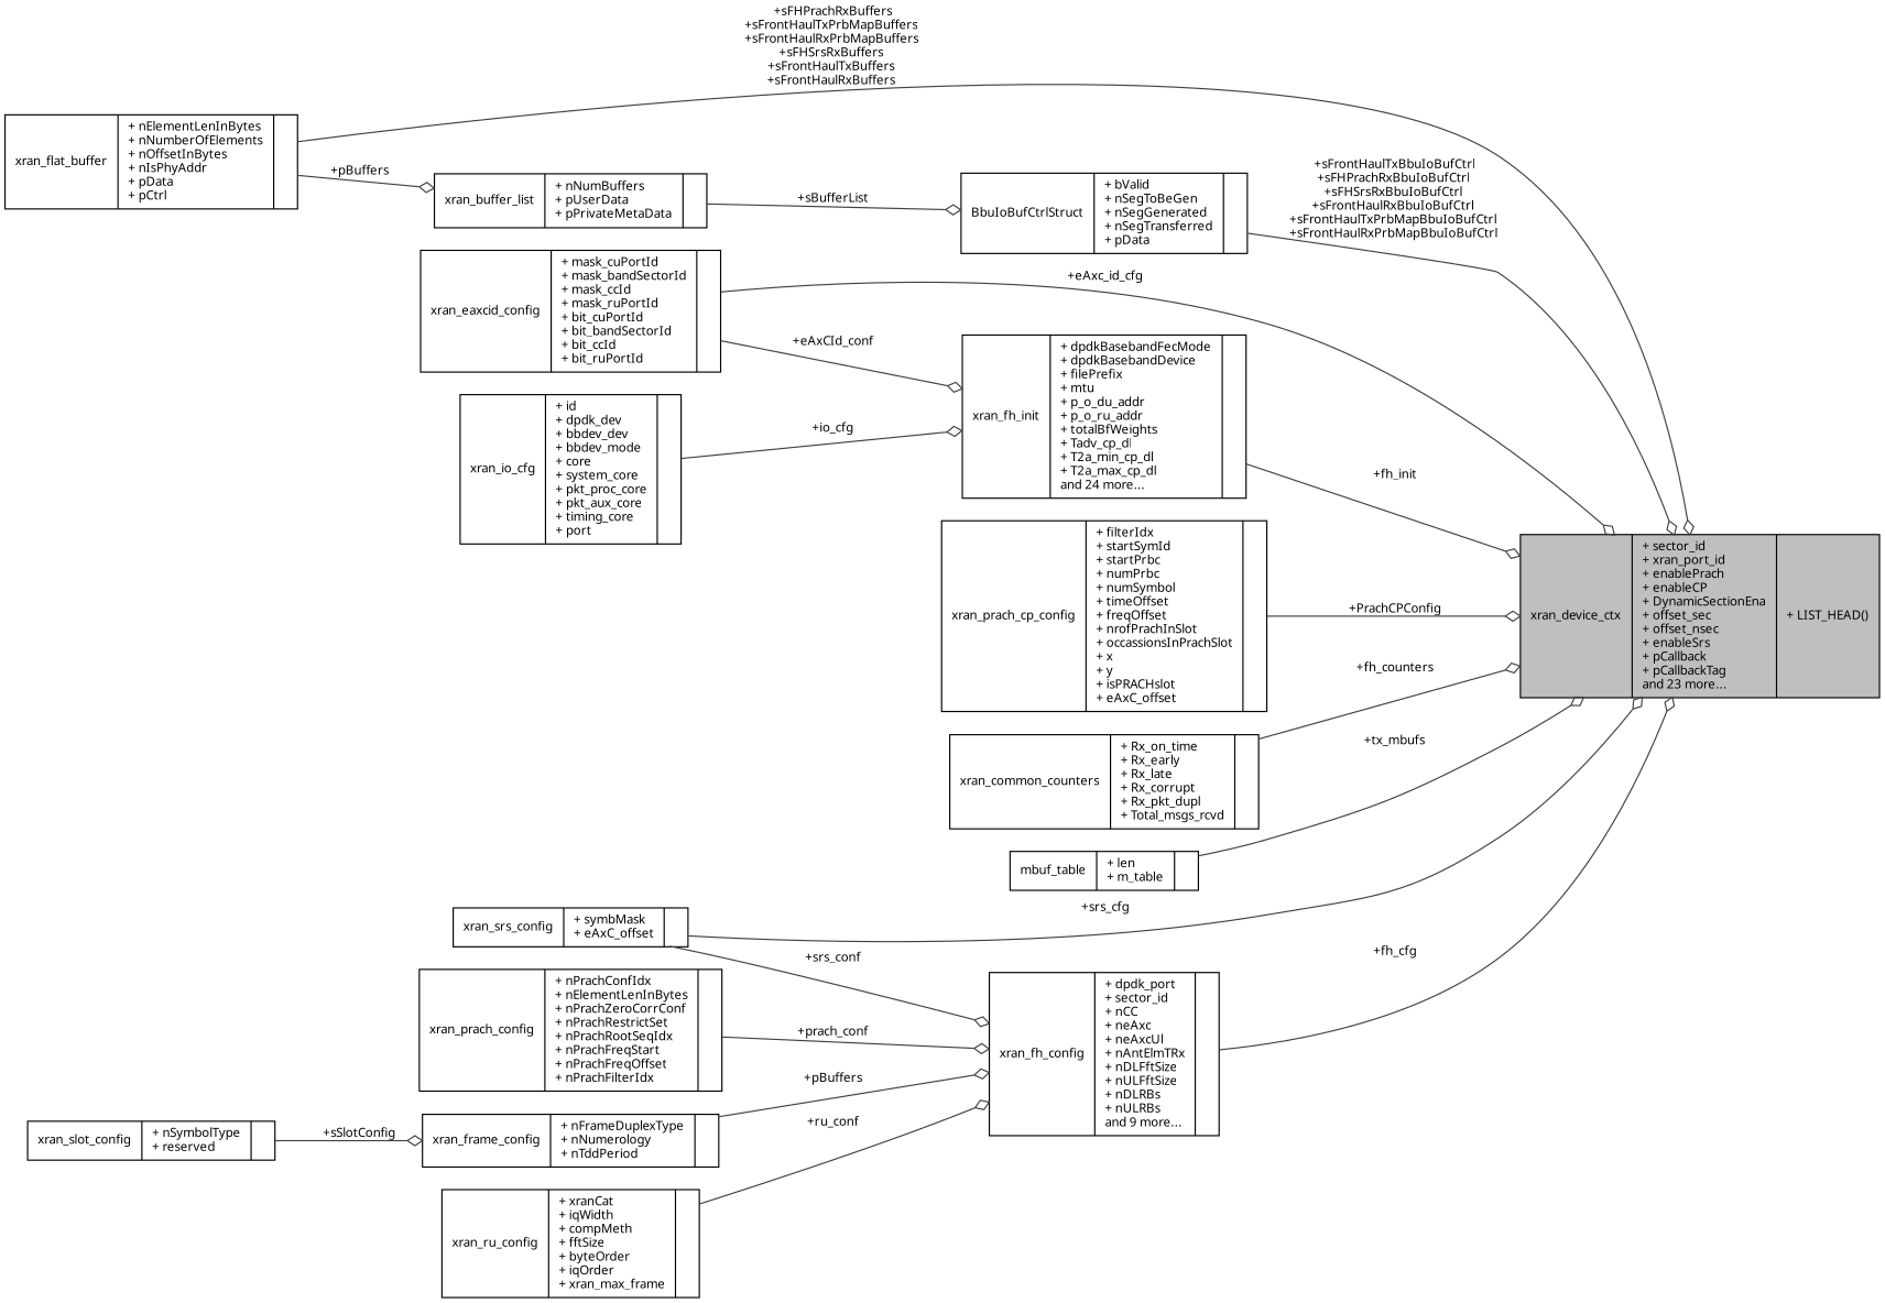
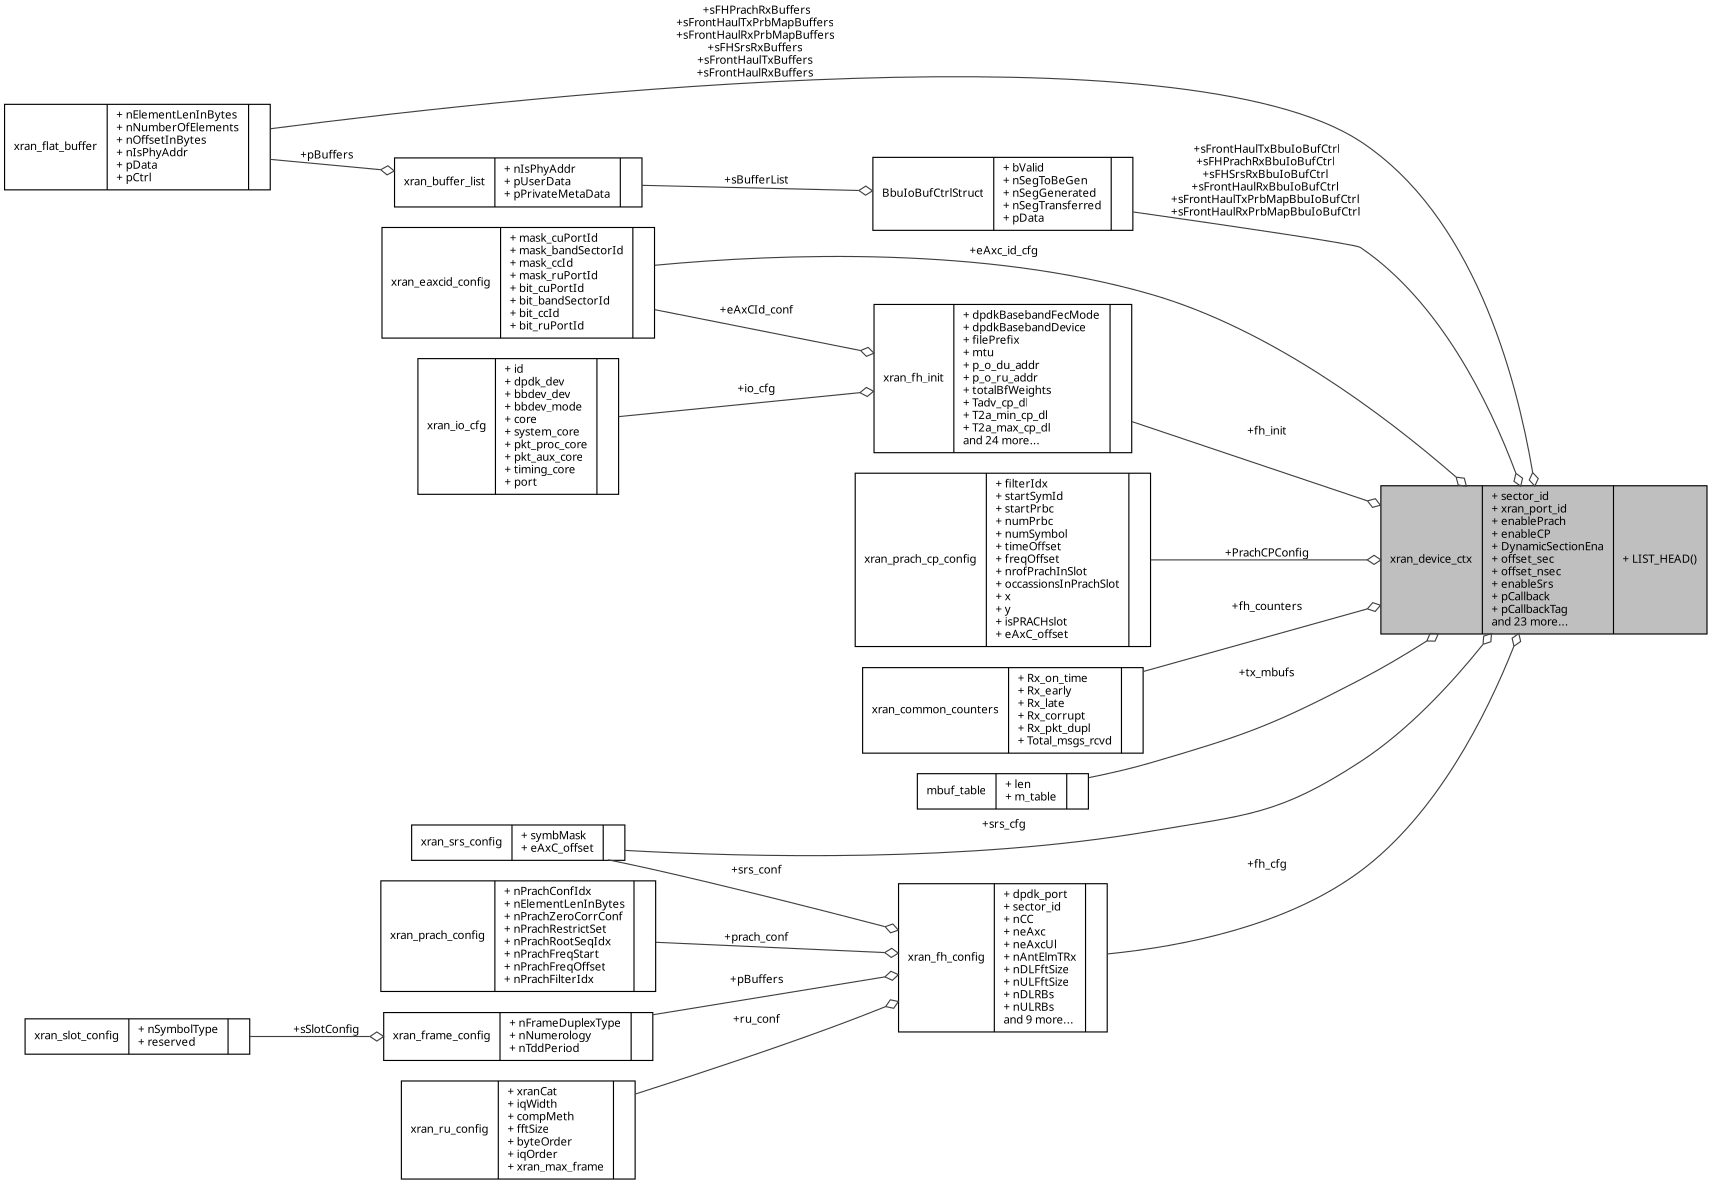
  digraph {
    fontname="Noto Sans"
    rankdir=LR
    node [color=black fillcolor=white fontname="Noto Sans" fontsize=10 shape=record style=filled]
    edge [arrowhead=odiamond color=grey25 fontname="Noto Sans" fontsize=10 labelfontname=Helvetica labelfontsize=10 style=solid]
    n1 [fillcolor=grey75 fontcolor=black height=0.2 label="{xran_device_ctx\n|+ sector_id\l+ xran_port_id\l+ enablePrach\l+ enableCP\l+ DynamicSectionEna\l+ offset_sec\l+ offset_nsec\l+ enableSrs\l+ pCallback\l+ pCallbackTag\land 23 more...\l|+ LIST_HEAD()\l}" width=0.4]
    n2 [height=0.2 label="{BbuIoBufCtrlStruct\n|+ bValid\l+ nSegToBeGen\l+ nSegGenerated\l+ nSegTransferred\l+ pData\l|}" width=0.4]
-   n3 [height=0.2 label="{xran_buffer_list\n|+ nNumBuffers\l+ pUserData\l+ pPrivateMetaData\l|}" width=0.4]
+   n3 [height=0.2 label="{xran_buffer_list\n|+ nIsPhyAddr\l+ pUserData\l+ pPrivateMetaData\l|}" width=0.4]
    n4 [height=0.2 label="{xran_flat_buffer\n|+ nElementLenInBytes\l+ nNumberOfElements\l+ nOffsetInBytes\l+ nIsPhyAddr\l+ pData\l+ pCtrl\l|}" width=0.4]
    n5 [height=0.2 label="{xran_eaxcid_config\n|+ mask_cuPortId\l+ mask_bandSectorId\l+ mask_ccId\l+ mask_ruPortId\l+ bit_cuPortId\l+ bit_bandSectorId\l+ bit_ccId\l+ bit_ruPortId\l|}" width=0.4]
    n6 [height=0.2 label="{xran_fh_init\n|+ dpdkBasebandFecMode\l+ dpdkBasebandDevice\l+ filePrefix\l+ mtu\l+ p_o_du_addr\l+ p_o_ru_addr\l+ totalBfWeights\l+ Tadv_cp_dl\l+ T2a_min_cp_dl\l+ T2a_max_cp_dl\land 24 more...\l|}" width=0.4]
    n7 [height=0.2 label="{xran_prach_cp_config\n|+ filterIdx\l+ startSymId\l+ startPrbc\l+ numPrbc\l+ numSymbol\l+ timeOffset\l+ freqOffset\l+ nrofPrachInSlot\l+ occassionsInPrachSlot\l+ x\l+ y\l+ isPRACHslot\l+ eAxC_offset\l|}" width=0.4]
    n8 [height=0.2 label="{xran_common_counters\n|+ Rx_on_time\l+ Rx_early\l+ Rx_late\l+ Rx_corrupt\l+ Rx_pkt_dupl\l+ Total_msgs_rcvd\l|}" width=0.4]
    n9 [height=0.2 label="{mbuf_table\n|+ len\l+ m_table\l|}" width=0.4]
    n10 [height=0.2 label="{xran_io_cfg\n|+ id\l+ dpdk_dev\l+ bbdev_dev\l+ bbdev_mode\l+ core\l+ system_core\l+ pkt_proc_core\l+ pkt_aux_core\l+ timing_core\l+ port\l|}" width=0.4]
    n11 [height=0.2 label="{xran_srs_config\n|+ symbMask\l+ eAxC_offset\l|}" width=0.4]
    n12 [height=0.2 label="{xran_fh_config\n|+ dpdk_port\l+ sector_id\l+ nCC\l+ neAxc\l+ neAxcUl\l+ nAntElmTRx\l+ nDLFftSize\l+ nULFftSize\l+ nDLRBs\l+ nULRBs\land 9 more...\l|}" width=0.4]
    n13 [height=0.2 label="{xran_prach_config\n|+ nPrachConfIdx\l+ nElementLenInBytes\l+ nPrachZeroCorrConf\l+ nPrachRestrictSet\l+ nPrachRootSeqIdx\l+ nPrachFreqStart\l+ nPrachFreqOffset\l+ nPrachFilterIdx\l|}" width=0.4]
    n14 [height=0.2 label="{xran_frame_config\n|+ nFrameDuplexType\l+ nNumerology\l+ nTddPeriod\l|}" width=0.4]
    n15 [height=0.2 label="{xran_slot_config\n|+ nSymbolType\l+ reserved\l|}" width=0.4]
    n16 [height=0.2 label="{xran_ru_config\n|+ xranCat\l+ iqWidth\l+ compMeth\l+ fftSize\l+ byteOrder\l+ iqOrder\l+ xran_max_frame\l|}" width=0.4]
    n2 -> n1 [label=" +sFrontHaulTxBbuIoBufCtrl\n+sFHPrachRxBbuIoBufCtrl\n+sFHSrsRxBbuIoBufCtrl\n+sFrontHaulRxBbuIoBufCtrl\n+sFrontHaulTxPrbMapBbuIoBufCtrl\n+sFrontHaulRxPrbMapBbuIoBufCtrl"]
    n3 -> n2 [label=" +sBufferList"]
    n4 -> n1 [label=" +sFHPrachRxBuffers\n+sFrontHaulTxPrbMapBuffers\n+sFrontHaulRxPrbMapBuffers\n+sFHSrsRxBuffers\n+sFrontHaulTxBuffers\n+sFrontHaulRxBuffers"]
    n4 -> n3 [label=" +pBuffers"]
    n5 -> n1 [label=" +eAxc_id_cfg"]
    n5 -> n6 [label=" +eAxCId_conf"]
    n6 -> n1 [label=" +fh_init"]
    n7 -> n1 [label=" +PrachCPConfig"]
    n8 -> n1 [label=" +fh_counters"]
    n9 -> n1 [label=" +tx_mbufs"]
    n10 -> n6 [label=" +io_cfg"]
    n11 -> n1 [label=" +srs_cfg"]
    n11 -> n12 [label=" +srs_conf"]
    n12 -> n1 [label=" +fh_cfg"]
    n13 -> n12 [label=" +prach_conf"]
    n14 -> n12 [label=" +pBuffers"]
    n15 -> n14 [label=" +sSlotConfig"]
    n16 -> n12 [label=" +ru_conf"]
  }
